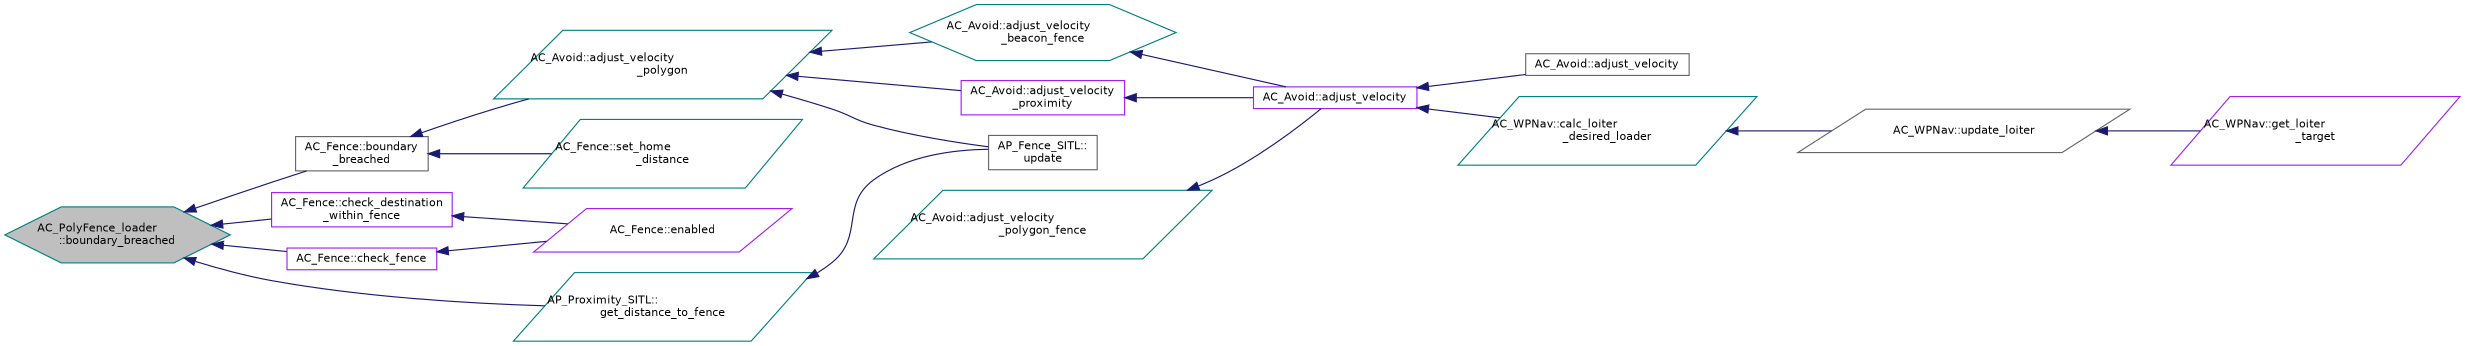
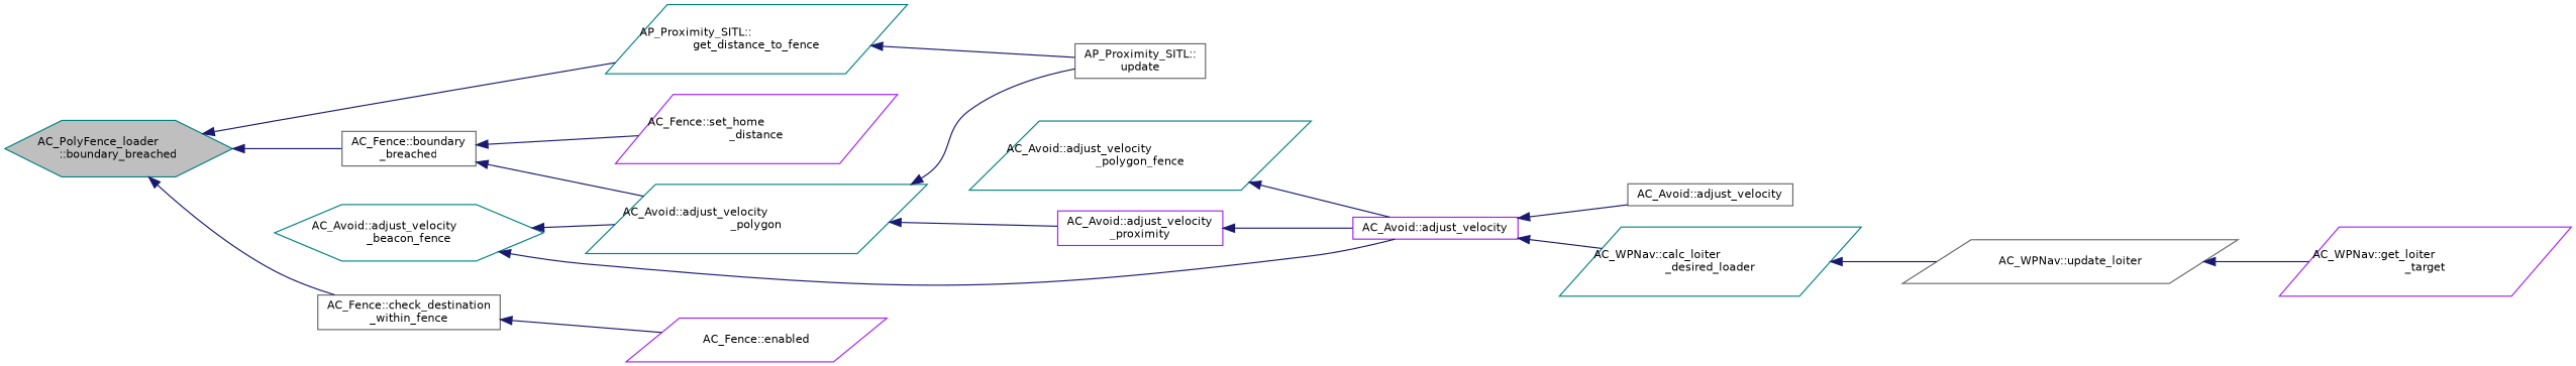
  digraph {
    rankdir=LR
    node [color=teal fillcolor=white fontname=Helvetica fontsize=10 shape=parallelogram style=filled]
    edge [color=midnightblue dir=back fontname=Helvetica fontsize=10 labelfontname=Helvetica labelfontsize=10 style=solid]
    n1 [fillcolor=grey75 fontcolor=black height=0.2 label="AC_PolyFence_loader\l::boundary_breached" shape=hexagon width=0.4]
    n2 [color=gray40 height=0.2 label="AC_Fence::boundary\l_breached" shape=box width=0.4]
-   n3 [color=purple height=0.2 label="AC_Fence::check_destination\l_within_fence" shape=box width=0.4]
-   n4 [color=purple height=0.2 label="AC_Fence::check_fence" shape=box width=0.4]
+   n3 [color=gray40 height=0.2 label="AC_Fence::check_destination\l_within_fence" shape=box width=0.4]
    n5 [height=0.2 label="AP_Proximity_SITL::\lget_distance_to_fence" width=0.4]
    n6 [height=0.2 label="AC_Avoid::adjust_velocity\l_polygon" width=0.4]
-   n7 [height=0.2 label="AC_Fence::set_home\l_distance" width=0.4]
+   n7 [color=purple height=0.2 label="AC_Fence::set_home\l_distance" width=0.4]
    n8 [color=purple height=0.2 label="AC_Fence::enabled" width=0.4]
-   n9 [color=gray40 height=0.2 label="AP_Fence_SITL::\lupdate" shape=box width=0.4]
+   n9 [color=gray40 height=0.2 label="AP_Proximity_SITL::\lupdate" shape=box width=0.4]
    n10 [height=0.2 label="AC_Avoid::adjust_velocity\l_beacon_fence" shape=hexagon width=0.4]
    n11 [color=purple height=0.2 label="AC_Avoid::adjust_velocity\l_proximity" shape=box width=0.4]
    n12 [color=purple height=0.2 label="AC_Avoid::adjust_velocity" shape=box width=0.4]
    n13 [height=0.2 label="AC_Avoid::adjust_velocity\l_polygon_fence" width=0.4]
    n14 [color=gray40 height=0.2 label="AC_Avoid::adjust_velocity" shape=box width=0.4]
    n15 [height=0.2 label="AC_WPNav::calc_loiter\l_desired_loader" width=0.4]
    n16 [color=gray40 height=0.2 label="AC_WPNav::update_loiter" width=0.4]
    n17 [color=purple height=0.2 label="AC_WPNav::get_loiter\l_target" width=0.4]
    n1 -> n2
    n1 -> n3
-   n1 -> n4
    n1 -> n5
    n2 -> n6
    n2 -> n7
    n3 -> n8
-   n4 -> n8
    n5 -> n9
    n6 -> n9
-   n6 -> n10
+   n10 -> n6
    n6 -> n11
    n10 -> n12
    n11 -> n12
    n12 -> n14
    n12 -> n15
    n13 -> n12
    n15 -> n16
    n16 -> n17
  }
